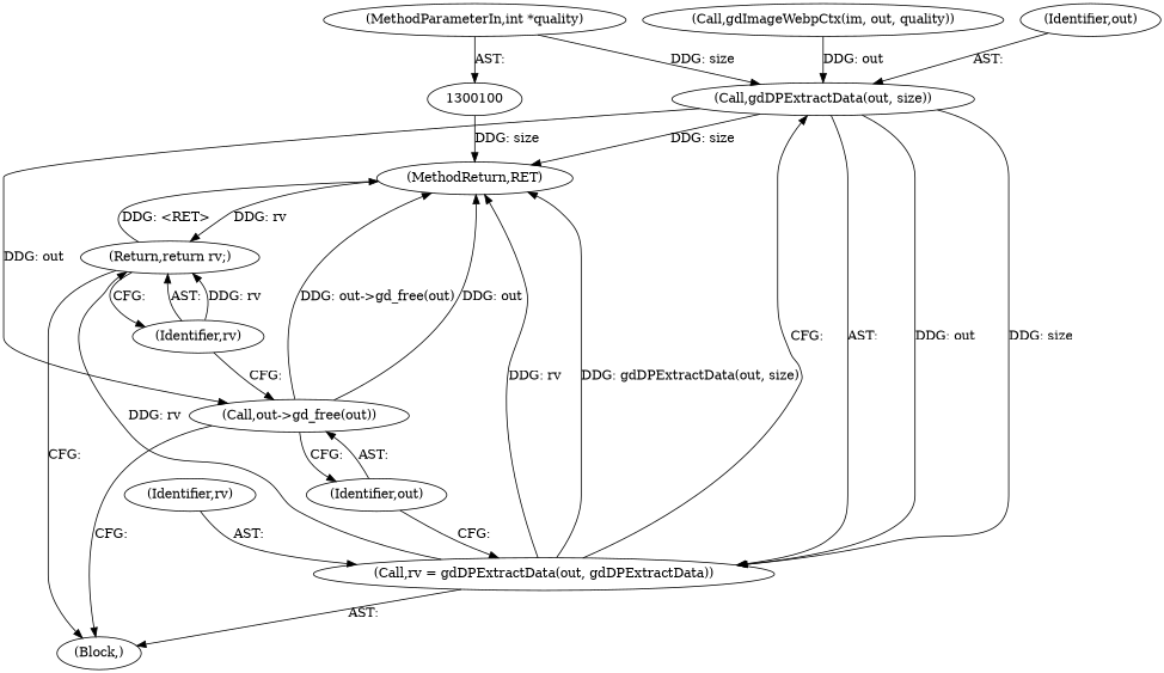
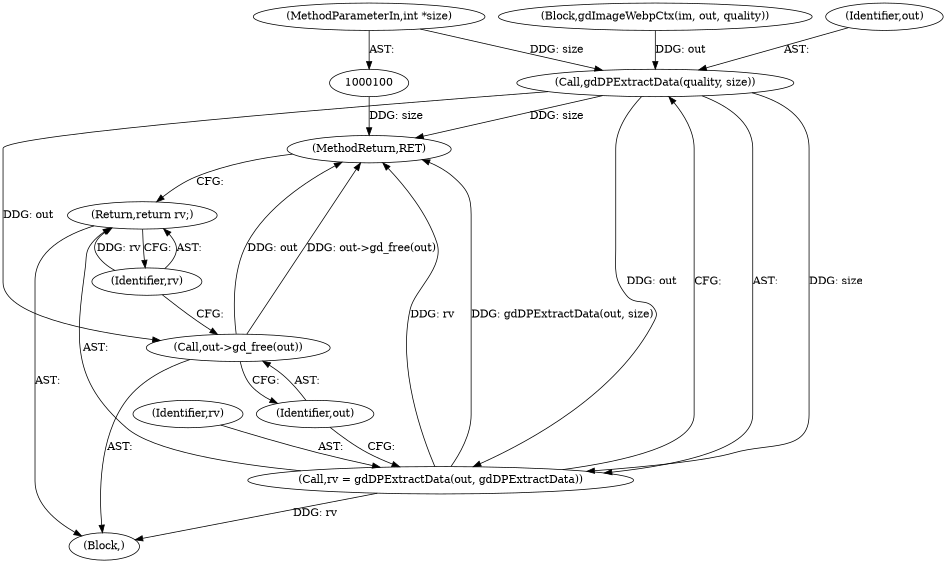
  digraph {
-   n1 [label="(MethodParameterIn,int *quality)"]
-   n2 [label="(Call,gdDPExtractData(out, size))"]
-   1000100 [label=1300100]
+   n1 [label="(MethodParameterIn,int *size)"]
+   n2 [label="(Call,gdDPExtractData(quality, size))"]
+   1000100
    n4 [label="(MethodReturn,RET)"]
    n5 [label="(Call,rv = gdDPExtractData(out, gdDPExtractData))"]
    n6 [label="(Call,out->gd_free(out))"]
    n7 [label="(Return,return rv;)"]
    n8 [label="(Block,)"]
    n9 [label="(Identifier,out)"]
    n10 [label="(Identifier,rv)"]
-   n11 [label="(Call,gdImageWebpCtx(im, out, quality))"]
+   n11 [label="(Block,gdImageWebpCtx(im, out, quality))"]
    n12 [label="(Identifier,rv)"]
    n13 [label="(Identifier,out)"]
    n1 -> n2 [label="DDG: size"]
    n1 -> 1000100 [label="AST: "]
    n2 -> n4 [label="DDG: size"]
    n2 -> n5 [label="AST: "]
    n2 -> n5 [label="DDG: out"]
    n2 -> n5 [label="DDG: size"]
    n2 -> n6 [label="DDG: out"]
    1000100 -> n4 [label="DDG: size"]
-   n4 -> n7 [label="DDG: rv"]
+   n4 -> n7 [label="CFG: "]
    n5 -> n2 [label="CFG: "]
    n5 -> n4 [label="DDG: gdDPExtractData(out, size)"]
    n5 -> n4 [label="DDG: rv"]
-   n5 -> n7 [label="DDG: rv"]
-   n5 -> n8 [label="AST: "]
+   n5 -> n7 [label="AST: "]
+   n5 -> n8 [label="DDG: rv"]
    n6 -> n4 [label="DDG: out->gd_free(out)"]
    n6 -> n4 [label="DDG: out"]
-   n6 -> n8 [label="CFG: "]
+   n6 -> n8 [label="AST: "]
    n6 -> n9 [label="CFG: "]
-   n7 -> n4 [label="DDG: <RET>"]
-   n7 -> n8 [label="CFG: "]
+   n7 -> n8 [label="AST: "]
    n7 -> n10 [label="CFG: "]
    n9 -> n5 [label="CFG: "]
    n9 -> n6 [label="AST: "]
    n10 -> n6 [label="CFG: "]
    n10 -> n7 [label="AST: "]
    n10 -> n7 [label="DDG: rv"]
    n11 -> n2 [label="DDG: out"]
    n12 -> n5 [label="AST: "]
    n13 -> n2 [label="AST: "]
  }
